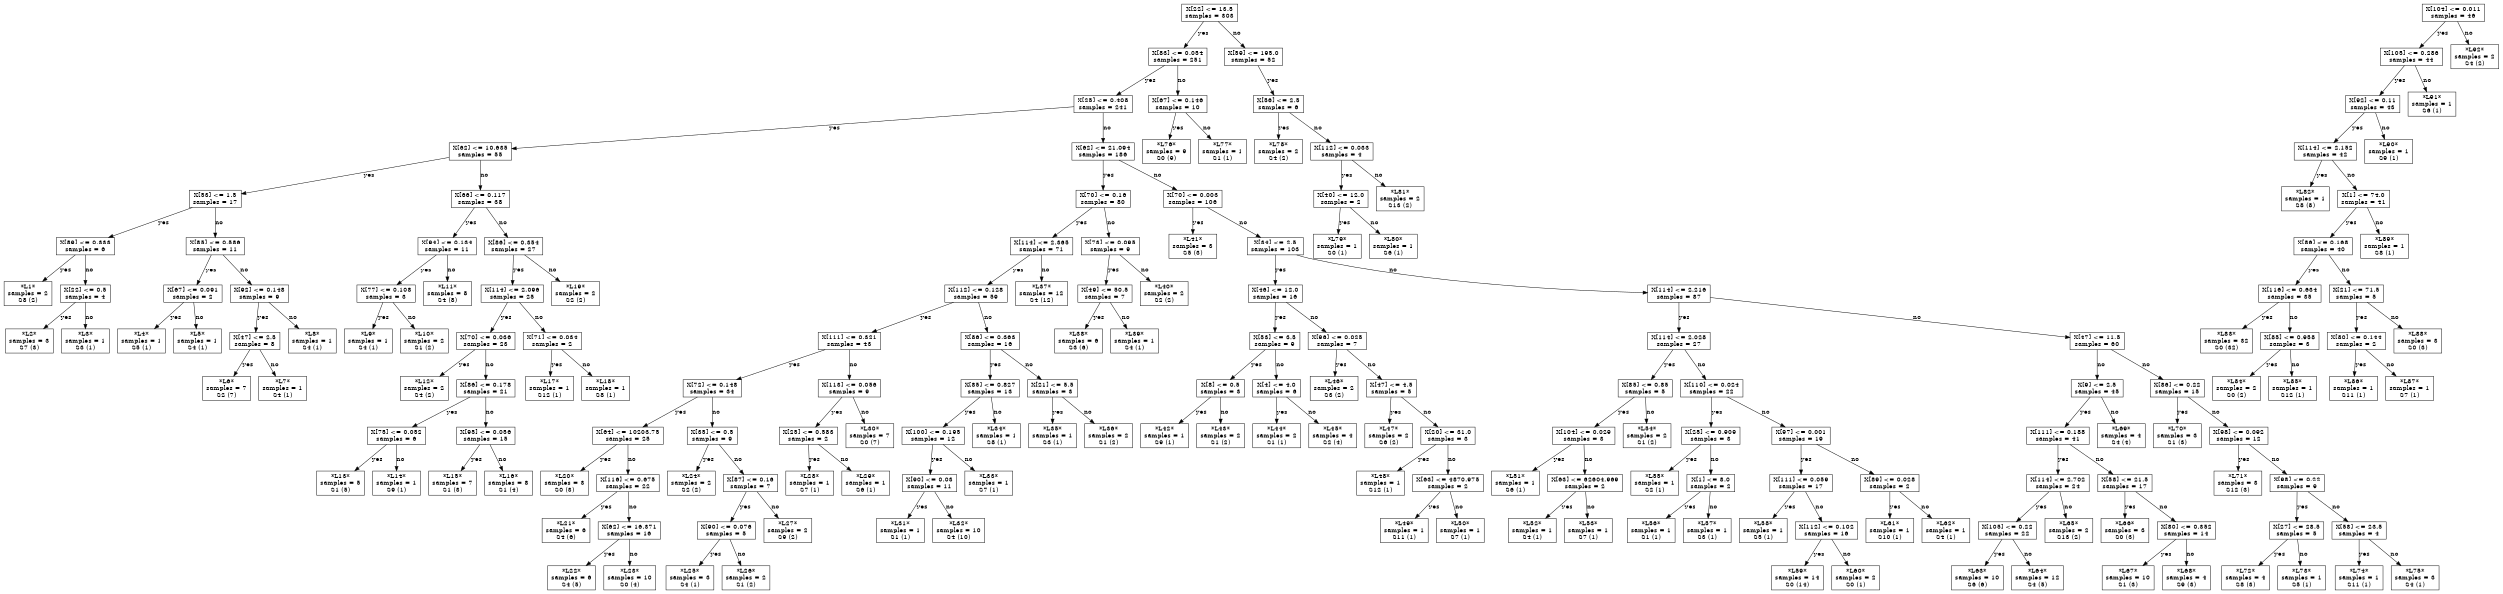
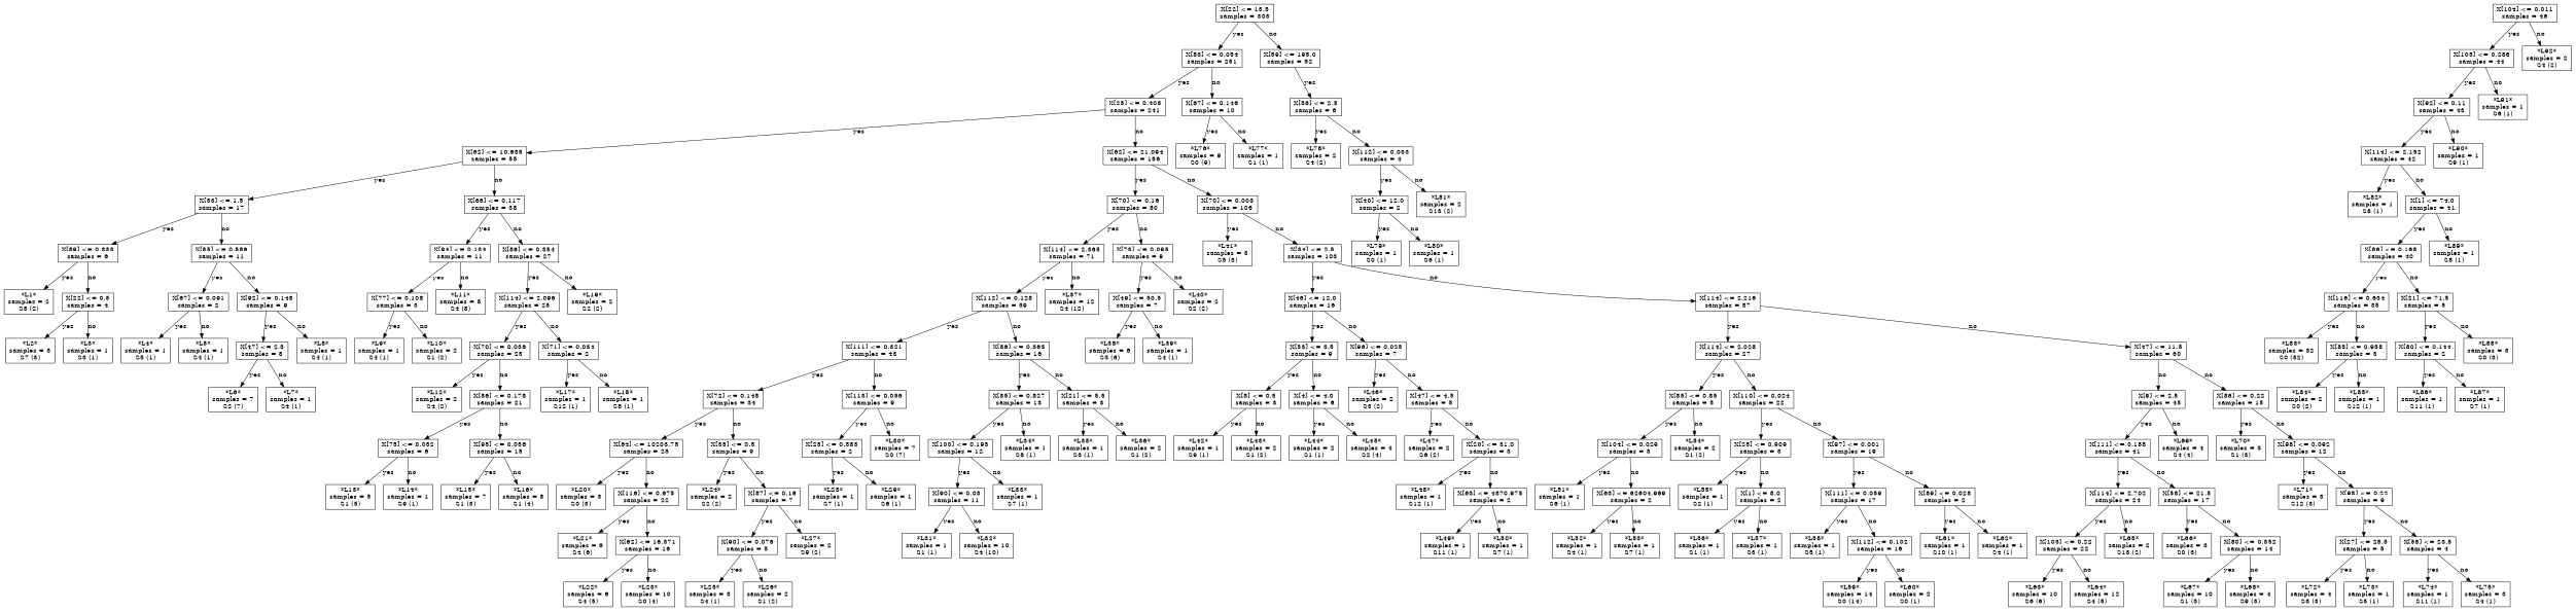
  digraph {
    node [shape=box]
    n1 [label="X[22] <= 13.5\nsamples = 303\n"]
    n2 [label="X[83] <= 0.054\nsamples = 251\n"]
    n3 [label="X[59] <= 195.0\nsamples = 52\n"]
    n4 [label="X[25] <= 0.408\nsamples = 241\n"]
    n5 [label="X[67] <= 0.146\nsamples = 10\n"]
    n6 [label="X[56] <= 2.5\nsamples = 6\n"]
    n7 [label="X[62] <= 10.635\nsamples = 55\n"]
    n8 [label="X[62] <= 21.094\nsamples = 186\n"]
    n9 [label="*L76*\nsamples = 9\nS0 (9)\n"]
    n10 [label="*L77*\nsamples = 1\nS1 (1)\n"]
    n11 [label="X[53] <= 1.5\nsamples = 17\n"]
    n12 [label="X[66] <= 0.117\nsamples = 38\n"]
    n13 [label="X[70] <= 0.16\nsamples = 80\n"]
    n14 [label="X[70] <= 0.003\nsamples = 106\n"]
    n15 [label="X[89] <= 0.333\nsamples = 6\n"]
    n16 [label="X[85] <= 0.586\nsamples = 11\n"]
    n17 [label="X[94] <= 0.134\nsamples = 11\n"]
    n18 [label="X[86] <= 0.354\nsamples = 27\n"]
    n19 [label="*L1*\nsamples = 2\nS8 (2)\n"]
    n20 [label="X[22] <= 0.5\nsamples = 4\n"]
    n21 [label="X[67] <= 0.091\nsamples = 2\n"]
    n22 [label="X[92] <= 0.148\nsamples = 9\n"]
    n23 [label="*L2*\nsamples = 3\nS7 (3)\n"]
    n24 [label="*L3*\nsamples = 1\nS3 (1)\n"]
    n25 [label="*L4*\nsamples = 1\nS5 (1)\n"]
    n26 [label="*L5*\nsamples = 1\nS4 (1)\n"]
    n27 [label="X[47] <= 2.5\nsamples = 8\n"]
    n28 [label="*L8*\nsamples = 1\nS4 (1)\n"]
    n29 [label="*L6*\nsamples = 7\nS2 (7)\n"]
    n30 [label="*L7*\nsamples = 1\nS4 (1)\n"]
    n31 [label="X[77] <= 0.108\nsamples = 3\n"]
    n32 [label="*L11*\nsamples = 8\nS4 (8)\n"]
    n33 [label="X[114] <= 2.096\nsamples = 25\n"]
    n34 [label="*L19*\nsamples = 2\nS2 (2)\n"]
    n35 [label="*L9*\nsamples = 1\nS4 (1)\n"]
    n36 [label="*L10*\nsamples = 2\nS1 (2)\n"]
    n37 [label="X[70] <= 0.036\nsamples = 23\n"]
    n38 [label="X[71] <= 0.034\nsamples = 2\n"]
    n39 [label="*L12*\nsamples = 2\nS4 (2)\n"]
    n40 [label="X[86] <= 0.178\nsamples = 21\n"]
    n41 [label="*L17*\nsamples = 1\nS12 (1)\n"]
    n42 [label="*L18*\nsamples = 1\nS8 (1)\n"]
    n43 [label="X[75] <= 0.052\nsamples = 6\n"]
    n44 [label="X[95] <= 0.056\nsamples = 15\n"]
    n45 [label="*L13*\nsamples = 5\nS1 (5)\n"]
    n46 [label="*L14*\nsamples = 1\nS9 (1)\n"]
    n47 [label="*L15*\nsamples = 7\nS1 (3)\n"]
    n48 [label="*L16*\nsamples = 8\nS1 (4)\n"]
    n49 [label="X[114] <= 2.365\nsamples = 71\n"]
    n50 [label="X[73] <= 0.095\nsamples = 9\n"]
    n51 [label="*L41*\nsamples = 3\nS5 (3)\n"]
    n52 [label="X[34] <= 2.5\nsamples = 103\n"]
    n53 [label="X[112] <= 0.128\nsamples = 59\n"]
    n54 [label="*L37*\nsamples = 12\nS4 (12)\n"]
    n55 [label="X[49] <= 50.5\nsamples = 7\n"]
    n56 [label="*L40*\nsamples = 2\nS2 (2)\n"]
    n57 [label="X[111] <= 0.321\nsamples = 43\n"]
    n58 [label="X[86] <= 0.363\nsamples = 16\n"]
    n59 [label="X[72] <= 0.148\nsamples = 34\n"]
    n60 [label="X[113] <= 0.056\nsamples = 9\n"]
    n61 [label="X[85] <= 0.827\nsamples = 13\n"]
    n62 [label="X[21] <= 5.5\nsamples = 3\n"]
    n63 [label="X[64] <= 10203.75\nsamples = 25\n"]
    n64 [label="X[35] <= 0.5\nsamples = 9\n"]
    n65 [label="X[25] <= 0.583\nsamples = 2\n"]
    n66 [label="*L30*\nsamples = 7\nS0 (7)\n"]
    n67 [label="*L20*\nsamples = 3\nS0 (3)\n"]
    n68 [label="X[116] <= 0.675\nsamples = 22\n"]
    n69 [label="*L24*\nsamples = 2\nS2 (2)\n"]
    n70 [label="X[87] <= 0.16\nsamples = 7\n"]
    n71 [label="*L21*\nsamples = 6\nS4 (6)\n"]
    n72 [label="X[62] <= 16.371\nsamples = 16\n"]
    n73 [label="*L22*\nsamples = 6\nS4 (5)\n"]
    n74 [label="*L23*\nsamples = 10\nS0 (4)\n"]
    n75 [label="X[90] <= 0.076\nsamples = 5\n"]
    n76 [label="*L27*\nsamples = 2\nS9 (2)\n"]
    n77 [label="*L25*\nsamples = 3\nS4 (1)\n"]
    n78 [label="*L26*\nsamples = 2\nS1 (2)\n"]
    n79 [label="*L28*\nsamples = 1\nS7 (1)\n"]
    n80 [label="*L29*\nsamples = 1\nS6 (1)\n"]
    n81 [label="X[100] <= 0.195\nsamples = 12\n"]
    n82 [label="*L34*\nsamples = 1\nS8 (1)\n"]
    n83 [label="*L35*\nsamples = 1\nS3 (1)\n"]
    n84 [label="*L36*\nsamples = 2\nS1 (2)\n"]
    n85 [label="X[90] <= 0.03\nsamples = 11\n"]
    n86 [label="*L33*\nsamples = 1\nS7 (1)\n"]
    n87 [label="*L31*\nsamples = 1\nS1 (1)\n"]
    n88 [label="*L32*\nsamples = 10\nS4 (10)\n"]
    n89 [label="*L38*\nsamples = 6\nS3 (6)\n"]
    n90 [label="*L39*\nsamples = 1\nS4 (1)\n"]
    n91 [label="X[46] <= 12.0\nsamples = 16\n"]
    n92 [label="X[114] <= 2.216\nsamples = 87\n"]
    n93 [label="X[53] <= 3.5\nsamples = 9\n"]
    n94 [label="X[96] <= 0.025\nsamples = 7\n"]
    n95 [label="X[114] <= 2.028\nsamples = 27\n"]
    n96 [label="X[47] <= 11.5\nsamples = 60\n"]
    n97 [label="X[8] <= 0.5\nsamples = 3\n"]
    n98 [label="X[4] <= 4.0\nsamples = 6\n"]
    n99 [label="*L46*\nsamples = 2\nS3 (2)\n"]
    n100 [label="X[47] <= 4.5\nsamples = 5\n"]
    n101 [label="*L42*\nsamples = 1\nS9 (1)\n"]
    n102 [label="*L43*\nsamples = 2\nS1 (2)\n"]
    n103 [label="*L44*\nsamples = 2\nS1 (1)\n"]
    n104 [label="*L45*\nsamples = 4\nS2 (4)\n"]
    n105 [label="*L47*\nsamples = 2\nS6 (2)\n"]
    n106 [label="X[20] <= 31.0\nsamples = 3\n"]
    n107 [label="*L48*\nsamples = 1\nS12 (1)\n"]
    n108 [label="X[63] <= 4870.975\nsamples = 2\n"]
    n109 [label="*L49*\nsamples = 1\nS11 (1)\n"]
    n110 [label="*L50*\nsamples = 1\nS7 (1)\n"]
    n111 [label="X[85] <= 0.85\nsamples = 5\n"]
    n112 [label="X[110] <= 0.024\nsamples = 22\n"]
    n113 [label="X[9] <= 2.5\nsamples = 45\n"]
    n114 [label="X[86] <= 0.22\nsamples = 15\n"]
    n115 [label="X[104] <= 0.029\nsamples = 3\n"]
    n116 [label="*L54*\nsamples = 2\nS1 (2)\n"]
    n117 [label="X[25] <= 0.909\nsamples = 3\n"]
    n118 [label="X[97] <= 0.001\nsamples = 19\n"]
    n119 [label="*L51*\nsamples = 1\nS6 (1)\n"]
    n120 [label="X[63] <= 62604.969\nsamples = 2\n"]
    n121 [label="*L52*\nsamples = 1\nS4 (1)\n"]
    n122 [label="*L53*\nsamples = 1\nS7 (1)\n"]
    n123 [label="*L55*\nsamples = 1\nS2 (1)\n"]
    n124 [label="X[1] <= 8.0\nsamples = 2\n"]
    n125 [label="X[111] <= 0.059\nsamples = 17\n"]
    n126 [label="X[89] <= 0.028\nsamples = 2\n"]
    n127 [label="*L56*\nsamples = 1\nS1 (1)\n"]
    n128 [label="*L57*\nsamples = 1\nS3 (1)\n"]
    n129 [label="*L58*\nsamples = 1\nS5 (1)\n"]
    n130 [label="X[112] <= 0.102\nsamples = 16\n"]
    n131 [label="*L61*\nsamples = 1\nS10 (1)\n"]
    n132 [label="*L62*\nsamples = 1\nS4 (1)\n"]
    n133 [label="*L59*\nsamples = 14\nS0 (14)\n"]
    n134 [label="*L60*\nsamples = 2\nS0 (1)\n"]
    n135 [label="X[111] <= 0.188\nsamples = 41\n"]
    n136 [label="*L69*\nsamples = 4\nS4 (4)\n"]
    n137 [label="*L70*\nsamples = 3\nS1 (3)\n"]
    n138 [label="X[98] <= 0.092\nsamples = 12\n"]
    n139 [label="X[114] <= 2.702\nsamples = 24\n"]
    n140 [label="X[58] <= 21.5\nsamples = 17\n"]
    n141 [label="X[105] <= 0.22\nsamples = 22\n"]
    n142 [label="*L65*\nsamples = 2\nS13 (2)\n"]
    n143 [label="*L66*\nsamples = 3\nS0 (3)\n"]
    n144 [label="X[80] <= 0.352\nsamples = 14\n"]
    n145 [label="*L63*\nsamples = 10\nS6 (6)\n"]
    n146 [label="*L64*\nsamples = 12\nS4 (5)\n"]
    n147 [label="*L67*\nsamples = 10\nS1 (3)\n"]
    n148 [label="*L68*\nsamples = 4\nS9 (3)\n"]
    n149 [label="*L71*\nsamples = 3\nS12 (3)\n"]
    n150 [label="X[98] <= 0.22\nsamples = 9\n"]
    n151 [label="X[27] <= 28.5\nsamples = 5\n"]
    n152 [label="X[58] <= 23.5\nsamples = 4\n"]
    n153 [label="*L72*\nsamples = 4\nS8 (3)\n"]
    n154 [label="*L73*\nsamples = 1\nS5 (1)\n"]
    n155 [label="*L74*\nsamples = 1\nS11 (1)\n"]
    n156 [label="*L75*\nsamples = 3\nS4 (1)\n"]
    n157 [label="*L78*\nsamples = 2\nS4 (2)\n"]
    n158 [label="X[112] <= 0.033\nsamples = 4\n"]
    n159 [label="X[104] <= 0.011\nsamples = 46\n"]
    n160 [label="X[105] <= 0.286\nsamples = 44\n"]
    n161 [label="*L92*\nsamples = 2\nS4 (2)\n"]
    n162 [label="X[40] <= 12.0\nsamples = 2\n"]
    n163 [label="*L81*\nsamples = 2\nS13 (2)\n"]
    n164 [label="*L79*\nsamples = 1\nS0 (1)\n"]
    n165 [label="*L80*\nsamples = 1\nS6 (1)\n"]
    n166 [label="X[92] <= 0.11\nsamples = 43\n"]
    n167 [label="*L91*\nsamples = 1\nS6 (1)\n"]
    n168 [label="X[114] <= 2.152\nsamples = 42\n"]
    n169 [label="*L90*\nsamples = 1\nS9 (1)\n"]
-   n170 [label="*L82*\nsamples = 1\nS8 (8)\n"]
+   n170 [label="*L82*\nsamples = 1\nS8 (1)\n"]
    n171 [label="X[1] <= 74.0\nsamples = 41\n"]
    n172 [label="X[86] <= 0.168\nsamples = 40\n"]
    n173 [label="*L89*\nsamples = 1\nS8 (1)\n"]
    n174 [label="X[116] <= 0.634\nsamples = 35\n"]
    n175 [label="X[21] <= 71.5\nsamples = 5\n"]
    n176 [label="*L83*\nsamples = 32\nS0 (32)\n"]
    n177 [label="X[85] <= 0.958\nsamples = 3\n"]
    n178 [label="X[80] <= 0.144\nsamples = 2\n"]
    n179 [label="*L88*\nsamples = 3\nS0 (3)\n"]
    n180 [label="*L84*\nsamples = 2\nS0 (2)\n"]
    n181 [label="*L85*\nsamples = 1\nS12 (1)\n"]
    n182 [label="*L86*\nsamples = 1\nS11 (1)\n"]
    n183 [label="*L87*\nsamples = 1\nS7 (1)\n"]
    n1 -> n2 [label=yes]
    n1 -> n3 [label=no]
    n2 -> n4 [label=yes]
    n2 -> n5 [label=no]
    n3 -> n6 [label=yes]
    n4 -> n7 [label=yes]
    n4 -> n8 [label=no]
    n5 -> n9 [label=yes]
    n5 -> n10 [label=no]
    n6 -> n157 [label=yes]
    n6 -> n158 [label=no]
    n7 -> n11 [label=yes]
    n7 -> n12 [label=no]
    n8 -> n13 [label=yes]
    n8 -> n14 [label=no]
    n11 -> n15 [label=yes]
    n11 -> n16 [label=no]
    n12 -> n17 [label=yes]
    n12 -> n18 [label=no]
    n13 -> n49 [label=yes]
    n13 -> n50 [label=no]
    n14 -> n51 [label=yes]
    n14 -> n52 [label=no]
    n15 -> n19 [label=yes]
    n15 -> n20 [label=no]
    n16 -> n21 [label=yes]
    n16 -> n22 [label=no]
    n17 -> n31 [label=yes]
    n17 -> n32 [label=no]
    n18 -> n33 [label=yes]
    n18 -> n34 [label=no]
    n20 -> n23 [label=yes]
    n20 -> n24 [label=no]
    n21 -> n25 [label=yes]
    n21 -> n26 [label=no]
    n22 -> n27 [label=yes]
    n22 -> n28 [label=no]
    n27 -> n29 [label=yes]
    n27 -> n30 [label=no]
    n31 -> n35 [label=yes]
    n31 -> n36 [label=no]
    n33 -> n37 [label=yes]
    n33 -> n38 [label=no]
    n37 -> n39 [label=yes]
    n37 -> n40 [label=no]
    n38 -> n41 [label=yes]
    n38 -> n42 [label=no]
    n40 -> n43 [label=yes]
    n40 -> n44 [label=no]
    n43 -> n45 [label=yes]
    n43 -> n46 [label=no]
    n44 -> n47 [label=yes]
    n44 -> n48 [label=no]
    n49 -> n53 [label=yes]
    n49 -> n54 [label=no]
    n50 -> n55 [label=yes]
    n50 -> n56 [label=no]
    n52 -> n91 [label=yes]
    n52 -> n92 [label=no]
    n53 -> n57 [label=yes]
    n53 -> n58 [label=no]
    n55 -> n89 [label=yes]
    n55 -> n90 [label=no]
    n57 -> n59 [label=yes]
    n57 -> n60 [label=no]
    n58 -> n61 [label=yes]
    n58 -> n62 [label=no]
    n59 -> n63 [label=yes]
    n59 -> n64 [label=no]
    n60 -> n65 [label=yes]
    n60 -> n66 [label=no]
    n61 -> n81 [label=yes]
    n61 -> n82 [label=no]
    n62 -> n83 [label=yes]
    n62 -> n84 [label=no]
    n63 -> n67 [label=yes]
    n63 -> n68 [label=no]
    n64 -> n69 [label=yes]
    n64 -> n70 [label=no]
    n65 -> n79 [label=yes]
    n65 -> n80 [label=no]
    n68 -> n71 [label=yes]
    n68 -> n72 [label=no]
    n70 -> n75 [label=yes]
    n70 -> n76 [label=no]
    n72 -> n73 [label=yes]
    n72 -> n74 [label=no]
    n75 -> n77 [label=yes]
    n75 -> n78 [label=no]
    n81 -> n85 [label=yes]
    n81 -> n86 [label=no]
    n85 -> n87 [label=yes]
    n85 -> n88 [label=no]
    n91 -> n93 [label=yes]
    n91 -> n94 [label=no]
    n92 -> n95 [label=yes]
    n92 -> n96 [label=no]
    n93 -> n97 [label=yes]
    n93 -> n98 [label=no]
    n94 -> n99 [label=yes]
    n94 -> n100 [label=no]
    n95 -> n111 [label=yes]
    n95 -> n112 [label=no]
    n96 -> n113 [label=no]
    n96 -> n114 [label=no]
    n97 -> n101 [label=yes]
    n97 -> n102 [label=no]
    n98 -> n103 [label=yes]
    n98 -> n104 [label=no]
    n100 -> n105 [label=yes]
    n100 -> n106 [label=no]
    n106 -> n107 [label=yes]
    n106 -> n108 [label=no]
    n108 -> n109 [label=yes]
    n108 -> n110 [label=no]
    n111 -> n115 [label=yes]
    n111 -> n116 [label=no]
    n112 -> n117 [label=yes]
    n112 -> n118 [label=no]
    n113 -> n135 [label=yes]
    n113 -> n136 [label=no]
    n114 -> n137 [label=yes]
    n114 -> n138 [label=no]
    n115 -> n119 [label=yes]
    n115 -> n120 [label=no]
    n117 -> n123 [label=yes]
    n117 -> n124 [label=no]
    n118 -> n125 [label=yes]
    n118 -> n126 [label=no]
    n120 -> n121 [label=yes]
    n120 -> n122 [label=no]
    n124 -> n127 [label=yes]
    n124 -> n128 [label=no]
    n125 -> n129 [label=yes]
    n125 -> n130 [label=no]
    n126 -> n131 [label=yes]
    n126 -> n132 [label=no]
    n130 -> n133 [label=yes]
    n130 -> n134 [label=no]
    n135 -> n139 [label=yes]
    n135 -> n140 [label=no]
    n138 -> n149 [label=yes]
    n138 -> n150 [label=no]
    n139 -> n141 [label=yes]
    n139 -> n142 [label=no]
    n140 -> n143 [label=yes]
    n140 -> n144 [label=no]
    n141 -> n145 [label=yes]
    n141 -> n146 [label=no]
    n144 -> n147 [label=yes]
    n144 -> n148 [label=no]
    n150 -> n151 [label=yes]
    n150 -> n152 [label=no]
    n151 -> n153 [label=yes]
    n151 -> n154 [label=no]
    n152 -> n155 [label=yes]
    n152 -> n156 [label=no]
    n158 -> n162 [label=yes]
    n158 -> n163 [label=no]
    n159 -> n160 [label=yes]
    n159 -> n161 [label=no]
    n160 -> n166 [label=yes]
    n160 -> n167 [label=no]
    n162 -> n164 [label=yes]
    n162 -> n165 [label=no]
    n166 -> n168 [label=yes]
    n166 -> n169 [label=no]
    n168 -> n170 [label=yes]
    n168 -> n171 [label=no]
    n171 -> n172 [label=yes]
    n171 -> n173 [label=no]
    n172 -> n174 [label=yes]
    n172 -> n175 [label=no]
    n174 -> n176 [label=yes]
    n174 -> n177 [label=no]
    n175 -> n178 [label=yes]
    n175 -> n179 [label=no]
    n177 -> n180 [label=yes]
    n177 -> n181 [label=no]
    n178 -> n182 [label=yes]
    n178 -> n183 [label=no]
  }
